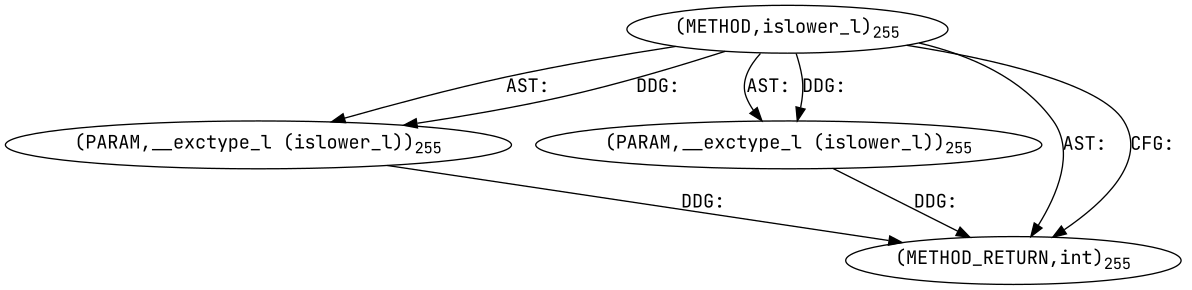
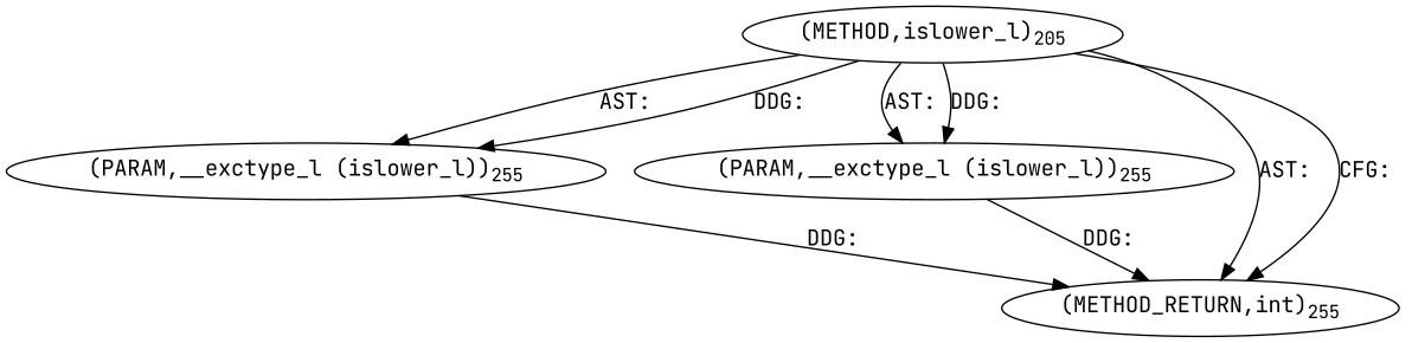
  digraph {
    fontname="JetBrains Mono"
    node [fontname="JetBrains Mono"]
    edge [fontname="JetBrains Mono"]
-   n1 [label=<(METHOD,islower_l)<SUB>255</SUB>>]
+   n1 [label=<(METHOD,islower_l)<SUB>205</SUB>>]
    n2 [label=<(PARAM,__exctype_l (islower_l))<SUB>255</SUB>>]
    n3 [label=<(PARAM,__exctype_l (islower_l))<SUB>255</SUB>>]
    n4 [label=<(METHOD_RETURN,int)<SUB>255</SUB>>]
    n1 -> n2 [label="AST: "]
    n1 -> n2 [label="DDG: "]
    n1 -> n3 [label="AST: "]
    n1 -> n3 [label="DDG: "]
    n1 -> n4 [label="AST: "]
    n1 -> n4 [label="CFG: "]
    n2 -> n4 [label="DDG: "]
    n3 -> n4 [label="DDG: "]
  }
